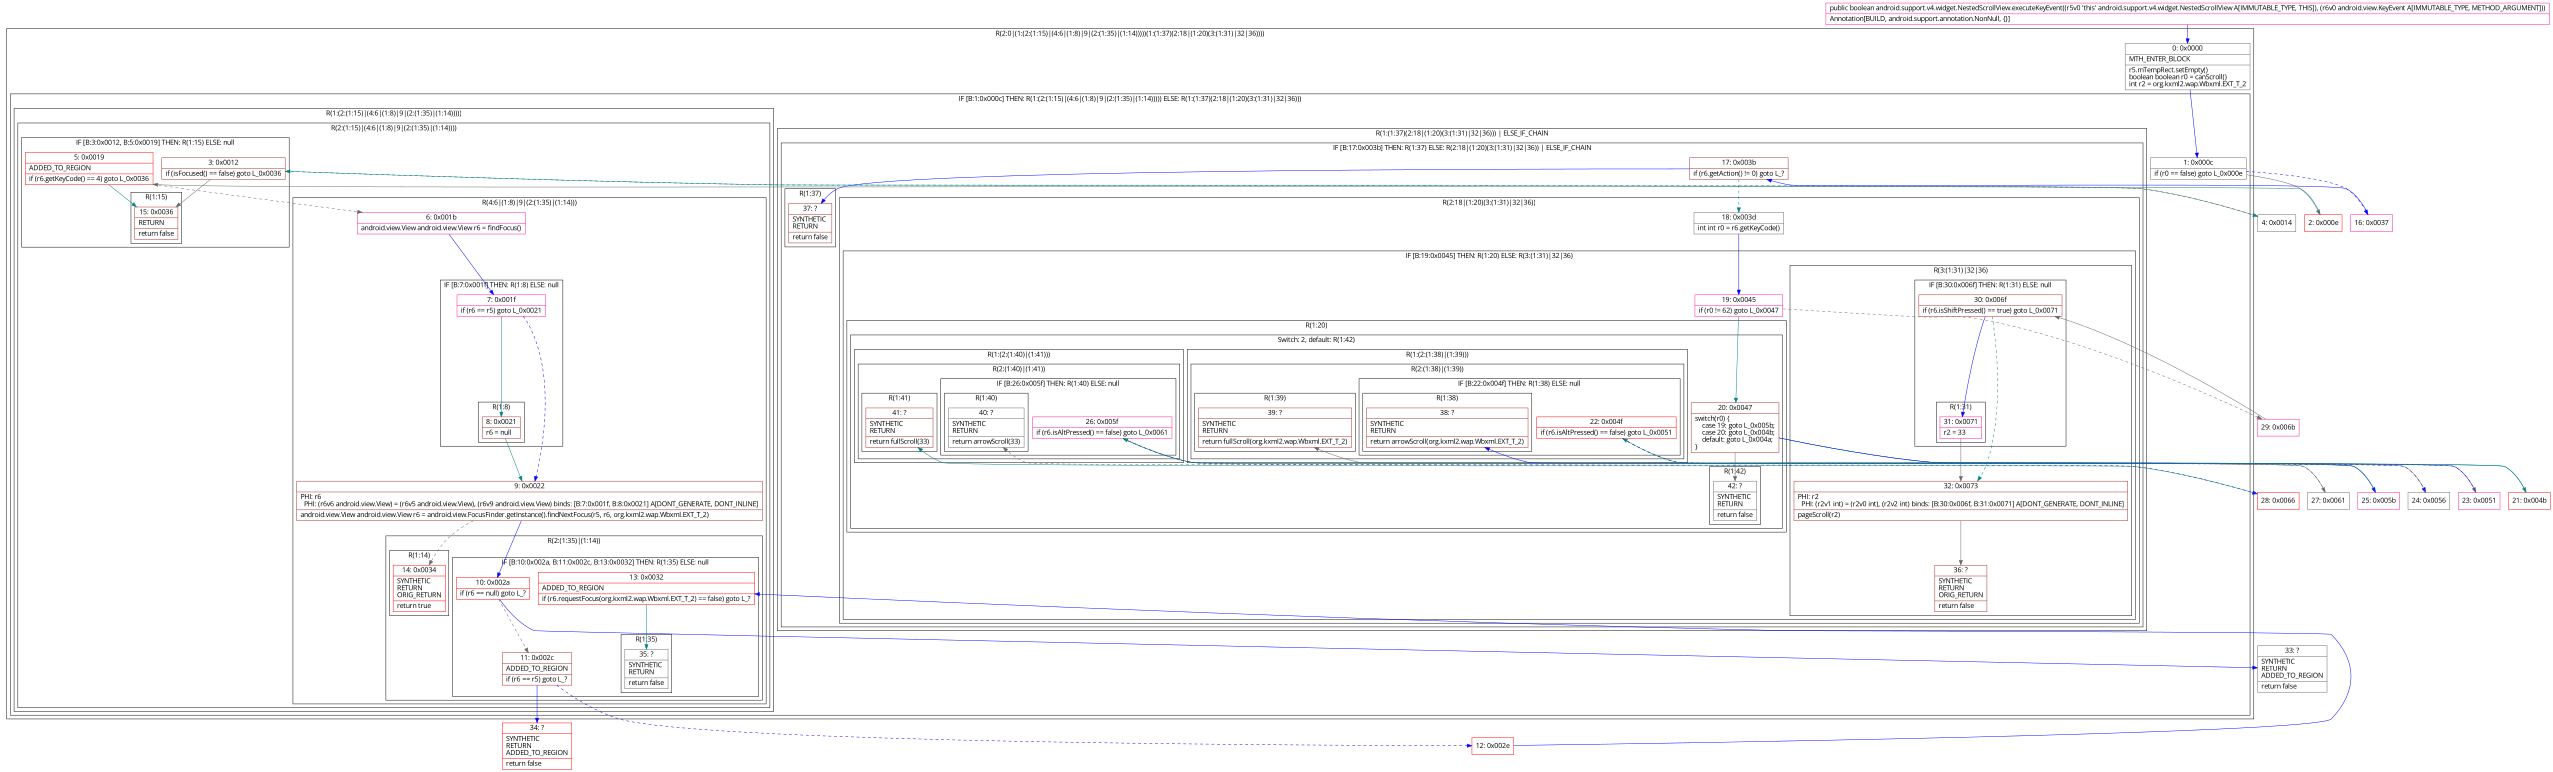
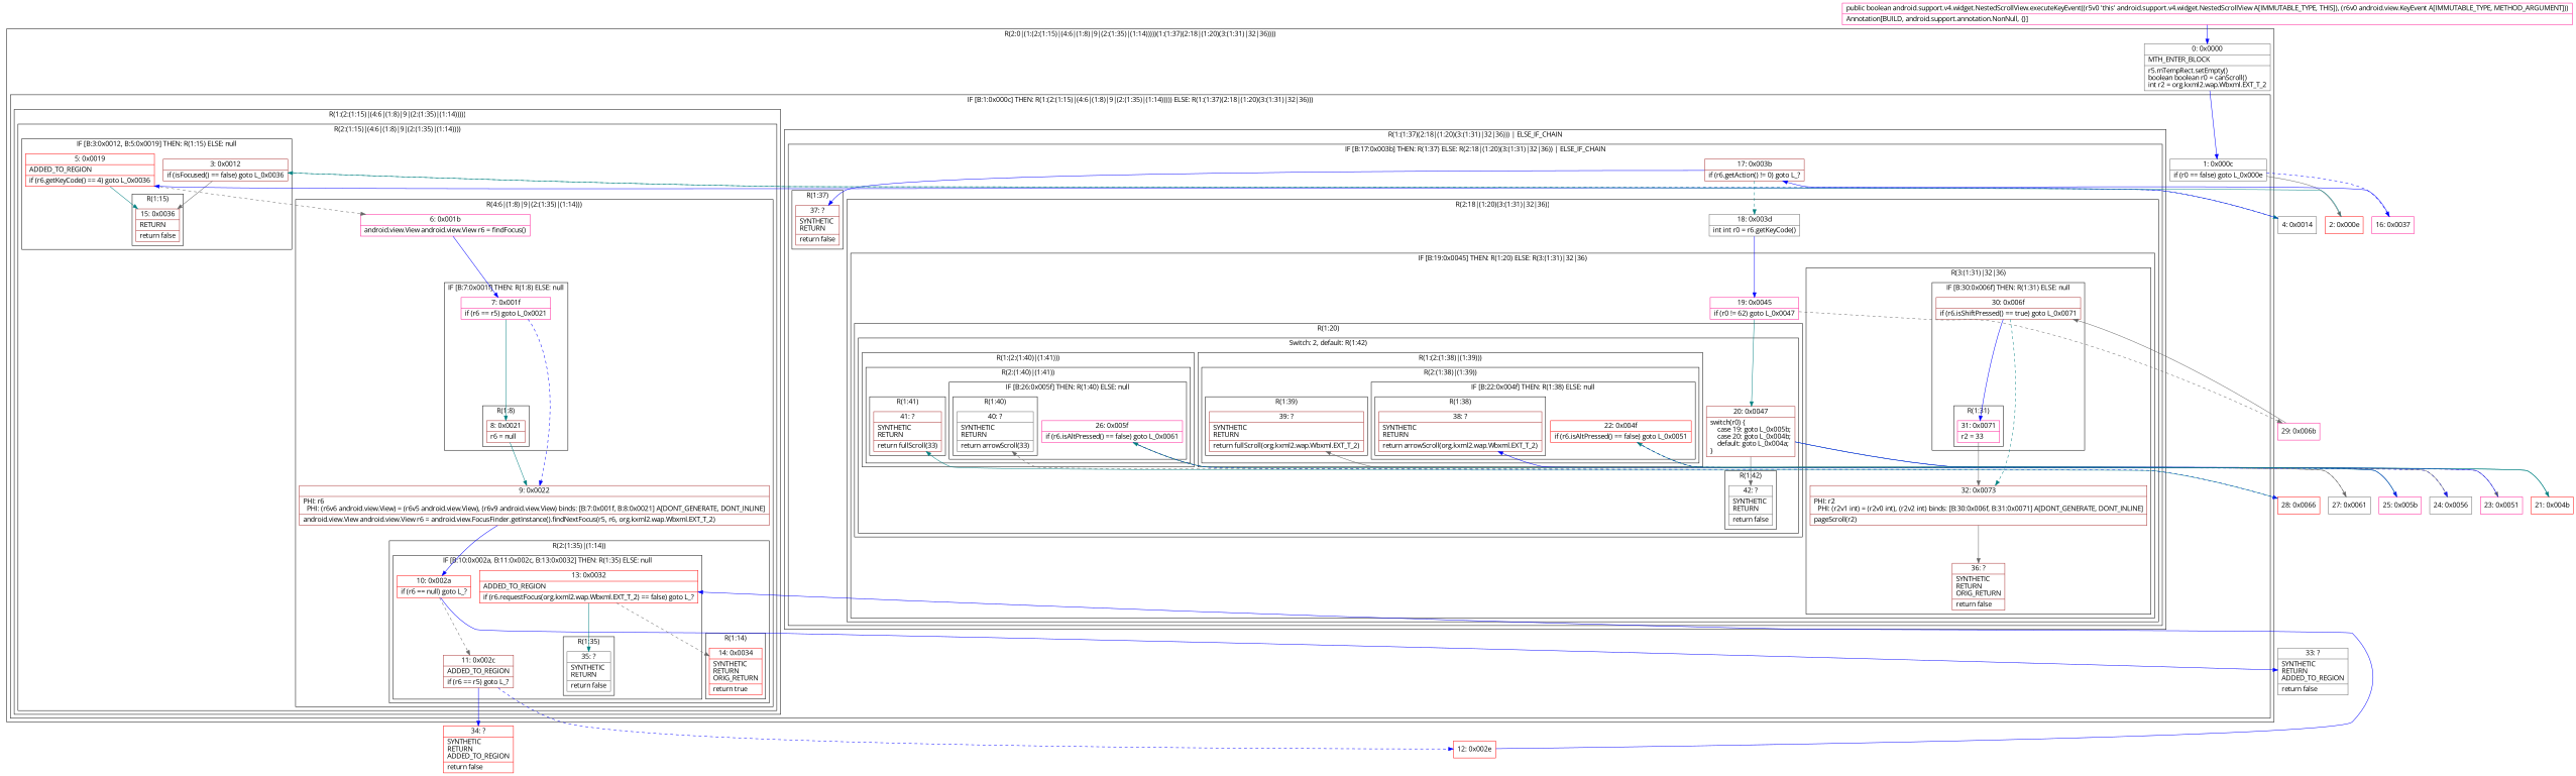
  digraph {
    fontname="Open Sans"
    node [color=brown fontname="Open Sans" shape=record]
    edge [color=blue fontname="Open Sans"]
    n1 [label="{15\:\ 0x0036|RETURN\l|return false\l}"]
    n2 [label="{3\:\ 0x0012|if (isFocused() == false) goto L_0x0036\l}"]
    n3 [color=red label="{5\:\ 0x0019|ADDED_TO_REGION\l|if (r6.getKeyCode() == 4) goto L_0x0036\l}"]
    n4 [label="{8\:\ 0x0021|r6 = null\l}"]
    n5 [color=deeppink label="{7\:\ 0x001f|if (r6 == r5) goto L_0x0021\l}"]
    n6 [color=gray40 label="{35\:\ ?|SYNTHETIC\lRETURN\l|return false\l}"]
    n7 [color=red label="{10\:\ 0x002a|if (r6 == null) goto L_?\l}"]
    n8 [label="{11\:\ 0x002c|ADDED_TO_REGION\l|if (r6 == r5) goto L_?\l}"]
    n9 [color=red label="{13\:\ 0x0032|ADDED_TO_REGION\l|if (r6.requestFocus(org.kxml2.wap.Wbxml.EXT_T_2) == false) goto L_?\l}"]
    n10 [color=red label="{14\:\ 0x0034|SYNTHETIC\lRETURN\lORIG_RETURN\l|return true\l}"]
    n11 [color=deeppink label="{6\:\ 0x001b|android.view.View android.view.View r6 = findFocus()\l}"]
    n12 [label="{9\:\ 0x0022|PHI: r6 \l  PHI: (r6v6 android.view.View) = (r6v5 android.view.View), (r6v9 android.view.View) binds: [B:7:0x001f, B:8:0x0021] A[DONT_GENERATE, DONT_INLINE]\l|android.view.View android.view.View r6 = android.view.FocusFinder.getInstance().findNextFocus(r5, r6, org.kxml2.wap.Wbxml.EXT_T_2)\l}"]
    n13 [label="{37\:\ ?|SYNTHETIC\lRETURN\l|return false\l}"]
    n14 [color=gray40 label="{40\:\ ?|SYNTHETIC\lRETURN\l|return arrowScroll(33)\l}"]
    n15 [color=deeppink label="{26\:\ 0x005f|if (r6.isAltPressed() == false) goto L_0x0061\l}"]
    n16 [label="{41\:\ ?|SYNTHETIC\lRETURN\l|return fullScroll(33)\l}"]
    n17 [label="{38\:\ ?|SYNTHETIC\lRETURN\l|return arrowScroll(org.kxml2.wap.Wbxml.EXT_T_2)\l}"]
    n18 [color=red label="{22\:\ 0x004f|if (r6.isAltPressed() == false) goto L_0x0051\l}"]
    n19 [label="{39\:\ ?|SYNTHETIC\lRETURN\l|return fullScroll(org.kxml2.wap.Wbxml.EXT_T_2)\l}"]
    n20 [color=gray40 label="{42\:\ ?|SYNTHETIC\lRETURN\l|return false\l}"]
    n21 [label="{20\:\ 0x0047|switch(r0) \{\l    case 19: goto L_0x005b;\l    case 20: goto L_0x004b;\l    default: goto L_0x004a;\l\}\l}"]
    n22 [color=deeppink label="{31\:\ 0x0071|r2 = 33\l}"]
    n23 [label="{30\:\ 0x006f|if (r6.isShiftPressed() == true) goto L_0x0071\l}"]
    n24 [label="{32\:\ 0x0073|PHI: r2 \l  PHI: (r2v1 int) = (r2v0 int), (r2v2 int) binds: [B:30:0x006f, B:31:0x0071] A[DONT_GENERATE, DONT_INLINE]\l|pageScroll(r2)\l}"]
    n25 [label="{36\:\ ?|SYNTHETIC\lRETURN\lORIG_RETURN\l|return false\l}"]
    n26 [color=deeppink label="{19\:\ 0x0045|if (r0 != 62) goto L_0x0047\l}"]
    n27 [color=gray40 label="{18\:\ 0x003d|int int r0 = r6.getKeyCode()\l}"]
    n28 [label="{17\:\ 0x003b|if (r6.getAction() != 0) goto L_?\l}"]
    n29 [color=gray40 label="{1\:\ 0x000c|if (r0 == false) goto L_0x000e\l}"]
    n30 [color=gray40 label="{0\:\ 0x0000|MTH_ENTER_BLOCK\l|r5.mTempRect.setEmpty()\lboolean boolean r0 = canScroll()\lint r2 = org.kxml2.wap.Wbxml.EXT_T_2\l}"]
    n31 [color=gray40 label="{4\:\ 0x0014}"]
    n32 [color=gray40 label="{33\:\ ?|SYNTHETIC\lRETURN\lADDED_TO_REGION\l|return false\l}"]
    n33 [color=red label="{12\:\ 0x002e}"]
    n34 [color=red label="{34\:\ ?|SYNTHETIC\lRETURN\lADDED_TO_REGION\l|return false\l}"]
    n35 [color=gray40 label="{27\:\ 0x0061}"]
    n36 [color=red label="{28\:\ 0x0066}"]
    n37 [color=deeppink label="{23\:\ 0x0051}"]
    n38 [color=gray40 label="{24\:\ 0x0056}"]
    n39 [color=red label="{21\:\ 0x004b}"]
    n40 [color=deeppink label="{25\:\ 0x005b}"]
    n41 [color=deeppink label="{29\:\ 0x006b}"]
    n42 [color=red label="{2\:\ 0x000e}"]
    n43 [color=deeppink label="{16\:\ 0x0037}"]
    n44 [color=deeppink label="{public boolean android.support.v4.widget.NestedScrollView.executeKeyEvent((r5v0 'this' android.support.v4.widget.NestedScrollView A[IMMUTABLE_TYPE, THIS]), (r6v0 android.view.KeyEvent A[IMMUTABLE_TYPE, METHOD_ARGUMENT]))  | Annotation[BUILD, android.support.annotation.NonNull, \{\}]\l}"]
    subgraph cluster_1 {
      label="R(2:0|(1:(2:(1:15)|(4:6|(1:8)|9|(2:(1:35)|(1:14)))))(1:(1:37)(2:18|(1:20)(3:(1:31)|32|36))))"
      n30
      subgraph cluster_2 {
        label="IF [B:1:0x000c] THEN: R(1:(2:(1:15)|(4:6|(1:8)|9|(2:(1:35)|(1:14))))) ELSE: R(1:(1:37)(2:18|(1:20)(3:(1:31)|32|36)))"
        n29
        subgraph cluster_3 {
          label="R(1:(2:(1:15)|(4:6|(1:8)|9|(2:(1:35)|(1:14)))))"
          subgraph cluster_4 {
            label="R(2:(1:15)|(4:6|(1:8)|9|(2:(1:35)|(1:14))))"
            subgraph cluster_5 {
              label="IF [B:3:0x0012, B:5:0x0019] THEN: R(1:15) ELSE: null"
              n2
              n3
              subgraph cluster_6 {
                label="R(1:15)"
                n1
              }
            }
            subgraph cluster_7 {
              label="R(4:6|(1:8)|9|(2:(1:35)|(1:14)))"
              n11
              n12
              subgraph cluster_8 {
                label="IF [B:7:0x001f] THEN: R(1:8) ELSE: null"
                n5
                subgraph cluster_9 {
                  label="R(1:8)"
                  n4
                }
              }
              subgraph cluster_10 {
                label="R(2:(1:35)|(1:14))"
                subgraph cluster_11 {
                  label="IF [B:10:0x002a, B:11:0x002c, B:13:0x0032] THEN: R(1:35) ELSE: null"
                  n7
                  n8
                  n9
                  subgraph cluster_12 {
                    label="R(1:35)"
                    n6
                  }
                }
                subgraph cluster_13 {
                  label="R(1:14)"
                  n10
                }
              }
            }
          }
        }
        subgraph cluster_14 {
          label="R(1:(1:37)(2:18|(1:20)(3:(1:31)|32|36))) | ELSE_IF_CHAIN\l"
          subgraph cluster_15 {
            label="IF [B:17:0x003b] THEN: R(1:37) ELSE: R(2:18|(1:20)(3:(1:31)|32|36)) | ELSE_IF_CHAIN\l"
            n28
            subgraph cluster_16 {
              label="R(1:37)"
              n13
            }
            subgraph cluster_17 {
              label="R(2:18|(1:20)(3:(1:31)|32|36))"
              n27
              subgraph cluster_18 {
                label="IF [B:19:0x0045] THEN: R(1:20) ELSE: R(3:(1:31)|32|36)"
                n26
                subgraph cluster_19 {
                  label="R(1:20)"
                  subgraph cluster_20 {
                    label="Switch: 2, default: R(1:42)"
                    n21
                    subgraph cluster_21 {
                      label="R(1:(2:(1:40)|(1:41)))"
                      subgraph cluster_22 {
                        label="R(2:(1:40)|(1:41))"
                        subgraph cluster_23 {
                          label="IF [B:26:0x005f] THEN: R(1:40) ELSE: null"
                          n15
                          subgraph cluster_24 {
                            label="R(1:40)"
                            n14
                          }
                        }
                        subgraph cluster_25 {
                          label="R(1:41)"
                          n16
                        }
                      }
                    }
                    subgraph cluster_26 {
                      label="R(1:(2:(1:38)|(1:39)))"
                      subgraph cluster_27 {
                        label="R(2:(1:38)|(1:39))"
                        subgraph cluster_28 {
                          label="IF [B:22:0x004f] THEN: R(1:38) ELSE: null"
                          n18
                          subgraph cluster_29 {
                            label="R(1:38)"
                            n17
                          }
                        }
                        subgraph cluster_30 {
                          label="R(1:39)"
                          n19
                        }
                      }
                    }
                    subgraph cluster_31 {
                      label="R(1:42)"
                      n20
                    }
                  }
                }
                subgraph cluster_32 {
                  label="R(3:(1:31)|32|36)"
                  n24
                  n25
                  subgraph cluster_33 {
                    label="IF [B:30:0x006f] THEN: R(1:31) ELSE: null"
                    n23
                    subgraph cluster_34 {
                      label="R(1:31)"
                      n22
                    }
                  }
                }
              }
            }
          }
        }
      }
    }
    n2 -> n1 [color=gray40]
    n2 -> n31 [color=teal style=dashed]
    n3 -> n1 [color=teal]
    n3 -> n11 [color=gray40 style=dashed]
    n4 -> n12 [color=teal]
    n5 -> n4 [color=teal]
    n5 -> n12 [style=dashed]
    n7 -> n8 [color=gray40 style=dashed]
    n7 -> n32
    n8 -> n33 [style=dashed]
    n8 -> n34
    n9 -> n6 [color=teal]
-   n12 -> n10 [color=gray40 style=dashed]
+   n9 -> n10 [color=gray40 style=dashed]
    n11 -> n5
    n12 -> n7
    n15 -> n35 [color=gray40]
    n15 -> n36 [style=dashed]
    n18 -> n37 [color=gray40 style=dashed]
    n18 -> n38 [style=dashed]
    n21 -> n20 [color=gray40]
    n21 -> n39 [color=teal]
    n21 -> n40
    n22 -> n24 [color=gray40]
    n23 -> n22
    n23 -> n24 [color=teal style=dashed]
    n24 -> n25 [color=gray40]
    n26 -> n21 [color=teal]
    n26 -> n41 [color=gray40 style=dashed]
    n27 -> n26
    n28 -> n13
    n28 -> n27 [color=teal style=dashed]
    n29 -> n42 [color=gray40]
    n29 -> n43 [style=dashed]
    n30 -> n29
-   n31 -> n3 [color=gray40]
+   n31 -> n3
    n33 -> n9
    n35 -> n14 [color=gray40 style=dashed]
    n36 -> n16 [color=teal]
    n37 -> n17
    n38 -> n19 [color=gray40]
    n39 -> n18 [color=teal]
    n40 -> n15 [color=teal]
    n41 -> n23 [color=gray40]
    n42 -> n2 [color=teal]
    n43 -> n28
    n44 -> n30
  }
